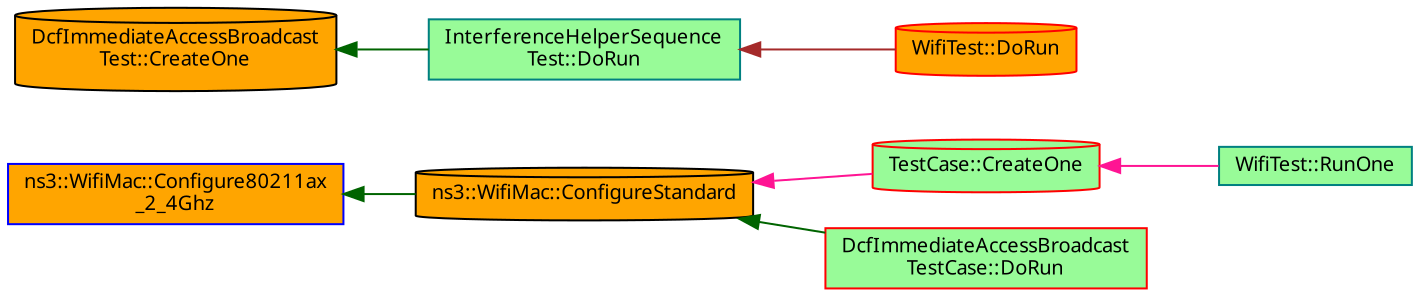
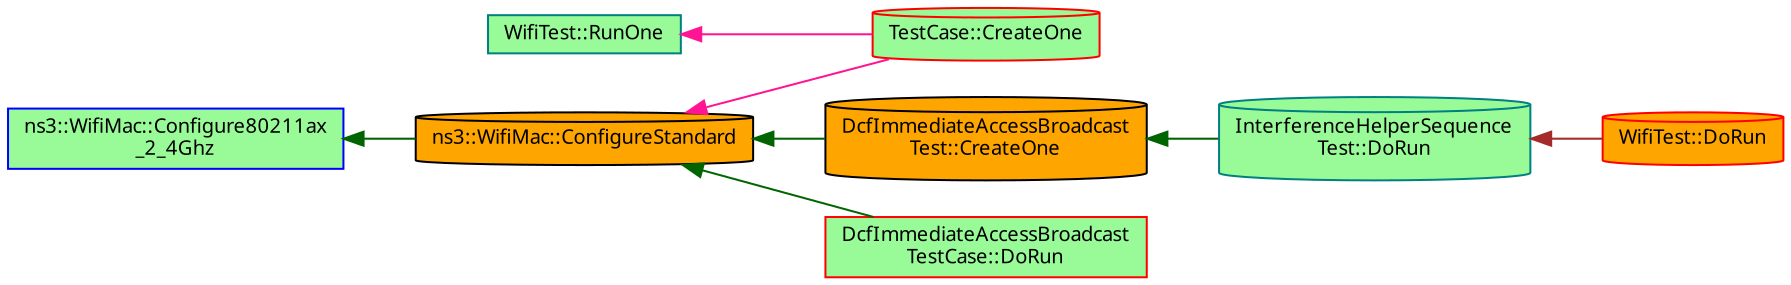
  digraph {
    fontname="Noto Sans"
    rankdir=LR
    node [color=red fillcolor=palegreen fontname="Noto Sans" fontsize=10 shape=cylinder style=filled]
    edge [color=darkgreen dir=back fontname="Noto Sans" fontsize=10 labelfontname=Helvetica labelfontsize=10 style=solid]
-   n1 [color=blue fillcolor=orange fontcolor=black height=0.2 label="ns3::WifiMac::Configure80211ax\l_2_4Ghz" shape=box width=0.4]
+   n1 [color=blue fontcolor=black height=0.2 label="ns3::WifiMac::Configure80211ax\l_2_4Ghz" shape=box width=0.4]
    n2 [color=black fillcolor=orange height=0.2 label="ns3::WifiMac::ConfigureStandard" width=0.4]
    n3 [height=0.2 label="TestCase::CreateOne" width=0.4]
    n4 [color=black fillcolor=orange height=0.2 label="DcfImmediateAccessBroadcast\lTest::CreateOne" width=0.4]
    n5 [height=0.2 label="DcfImmediateAccessBroadcast\lTestCase::DoRun" shape=box width=0.4]
    n6 [color=teal height=0.2 label="WifiTest::RunOne" shape=box width=0.4]
-   n7 [color=teal height=0.2 label="InterferenceHelperSequence\lTest::DoRun" shape=box width=0.4]
+   n7 [color=teal height=0.2 label="InterferenceHelperSequence\lTest::DoRun" width=0.4]
    n8 [fillcolor=orange height=0.2 label="WifiTest::DoRun" width=0.4]
    n1 -> n2
    n2 -> n3 [color=deeppink]
+   n2 -> n4
    n2 -> n5
-   n3 -> n6 [color=deeppink]
+   n6 -> n3 [color=deeppink]
    n4 -> n7
    n7 -> n8 [color=brown]
  }
